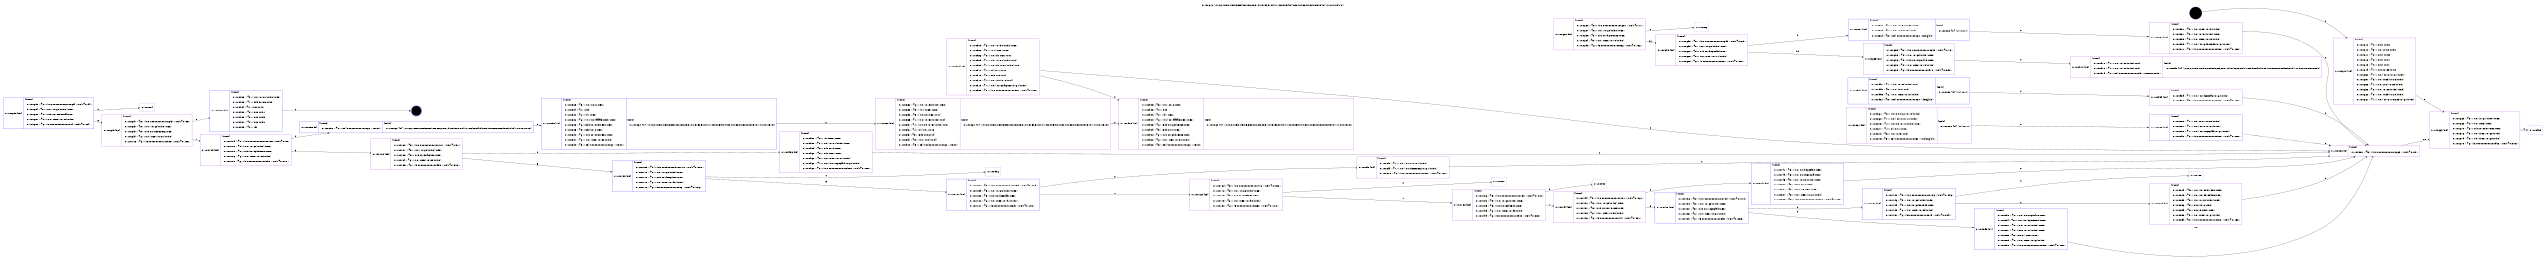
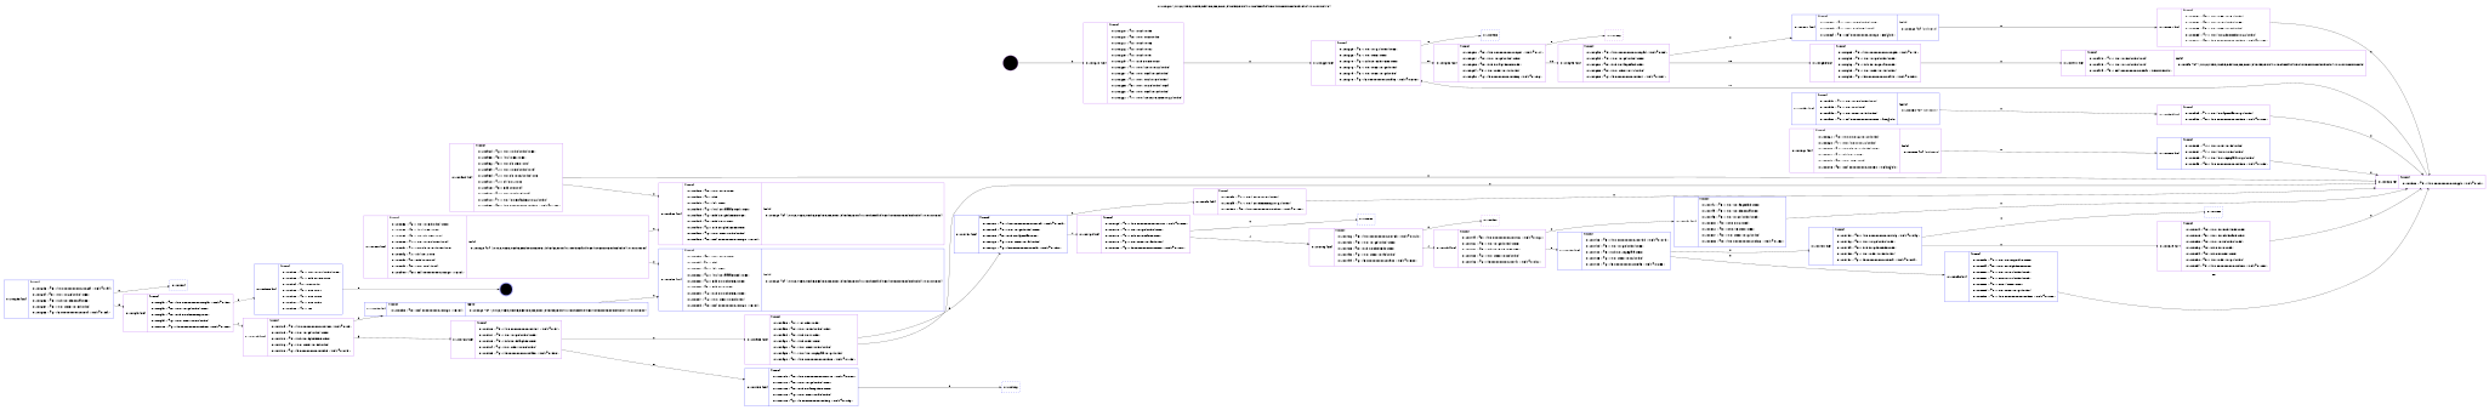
  digraph {
    fontname="DejaVu Sans"
    label="0x401640 (/mnt/c/Users/mathe/Desktop/tcc/POCII/binaries/extr_linuxtoolsperfutilmap.h_map__map_ip_Final-ollvm.out::main(0))"
    labelloc=t
    rankdir=LR
    node [color=purple fontname="DejaVu Sans" shape=record]
    edge [arrowhead=tee fontname="DejaVu Sans"]
    Entry [fillcolor=black height=0.3 shape=circle style=filled width=0.3]
    n2 [label="{\n     0x401640 [43]\l\n     | [instrs]\l\n     &nbsp;&nbsp;0x401640 \<+1\>: push %rbp\l\n     &nbsp;&nbsp;0x401641 \<+3\>: mov %rsp,%rbp\l\n     &nbsp;&nbsp;0x401644 \<+2\>: push %r15\l\n     &nbsp;&nbsp;0x401646 \<+2\>: push %r14\l\n     &nbsp;&nbsp;0x401648 \<+1\>: push %rbx\l\n     &nbsp;&nbsp;0x401649 \<+7\>: sub $0xa8,%rsp\l\n     &nbsp;&nbsp;0x401650 \<+7\>: movl $0x0,-0x24(%rbp)\l\n     &nbsp;&nbsp;0x401657 \<+3\>: mov %edi,-0x28(%rbp)\l\n     &nbsp;&nbsp;0x40165a \<+4\>: mov %rsi,-0x30(%rbp)\l\n     &nbsp;&nbsp;0x40165e \<+3\>: mov -0x28(%rbp),%edi\l\n     &nbsp;&nbsp;0x401661 \<+3\>: mov %edi,-0x20(%rbp)\l\n     &nbsp;&nbsp;0x401664 \<+7\>: movl $0x347842c5,-0x64(%rbp)\l\n  }"]
    n3 [label="{\n     0x40166b [23]\l\n     | [instrs]\l\n     &nbsp;&nbsp;0x40166b \<+3\>: mov -0x64(%rbp),%eax\l\n     &nbsp;&nbsp;0x40166e \<+2\>: mov %eax,%ecx\l\n     &nbsp;&nbsp;0x401670 \<+6\>: sub $0x82b77a51,%ecx\l\n     &nbsp;&nbsp;0x401676 \<+3\>: mov %eax,-0x68(%rbp)\l\n     &nbsp;&nbsp;0x401679 \<+3\>: mov %ecx,-0x6c(%rbp)\l\n     &nbsp;&nbsp;0x40167c \<+6\>: je 00000000004019b5 \<main+0x375\>\l\n  }"]
    n4 [color=blue label="{\n     0x4019b5\l\n  }" style=dashed]
    n5 [label="{\n     0x401682 [22]\l\n     | [instrs]\l\n     &nbsp;&nbsp;0x401682 \<+5\>: jmp 0000000000401687 \<main+0x47\>\l\n     &nbsp;&nbsp;0x401687 \<+3\>: mov -0x68(%rbp),%eax\l\n     &nbsp;&nbsp;0x40168a \<+5\>: sub $0x96732223,%eax\l\n     &nbsp;&nbsp;0x40168f \<+3\>: mov %eax,-0x70(%rbp)\l\n     &nbsp;&nbsp;0x401692 \<+6\>: je 0000000000401ae6 \<main+0x4a6\>\l\n  }"]
    n6 [label="{\n     0x401ae6\l\n  }" style=dashed]
    n7 [label="{\n     0x401698 [22]\l\n     | [instrs]\l\n     &nbsp;&nbsp;0x401698 \<+5\>: jmp 000000000040169d \<main+0x5d\>\l\n     &nbsp;&nbsp;0x40169d \<+3\>: mov -0x68(%rbp),%eax\l\n     &nbsp;&nbsp;0x4016a0 \<+5\>: sub $0x986caf8d,%eax\l\n     &nbsp;&nbsp;0x4016a5 \<+3\>: mov %eax,-0x74(%rbp)\l\n     &nbsp;&nbsp;0x4016a8 \<+6\>: je 0000000000401827 \<main+0x1e7\>\l\n  }"]
    n8 [color=blue label="{\n     0x401827 [13]\l\n     | [instrs]\l\n     &nbsp;&nbsp;0x401827 \<+4\>: mov -0x30(%rbp),%rax\l\n     &nbsp;&nbsp;0x40182b \<+4\>: mov 0x8(%rax),%rdi\l\n     &nbsp;&nbsp;0x40182f \<+5\>: call 0000000000401060 \<atoi@plt\>\l\n     | [calls]\l\n     &nbsp;&nbsp;0x401060 \{1\} (unknown)\l\n  }"]
    n9 [label="{\n     0x4016ae [22]\l\n     | [instrs]\l\n     &nbsp;&nbsp;0x4016ae \<+5\>: jmp 00000000004016b3 \<main+0x73\>\l\n     &nbsp;&nbsp;0x4016b3 \<+3\>: mov -0x68(%rbp),%eax\l\n     &nbsp;&nbsp;0x4016b6 \<+5\>: sub $0xc4624f78,%eax\l\n     &nbsp;&nbsp;0x4016bb \<+3\>: mov %eax,-0x78(%rbp)\l\n     &nbsp;&nbsp;0x4016be \<+6\>: je 0000000000401971 \<main+0x331\>\l\n  }"]
    Exit [color=blue fillcolor=black height=0.3 peripheries=2 shape=circle style=filled width=0.3]
    n11 [label="{\n     0x401834 [21]\l\n     | [instrs]\l\n     &nbsp;&nbsp;0x401834 \<+3\>: mov %eax,-0x34(%rbp)\l\n     &nbsp;&nbsp;0x401837 \<+3\>: mov -0x34(%rbp),%eax\l\n     &nbsp;&nbsp;0x40183a \<+3\>: mov %eax,-0x1c(%rbp)\l\n     &nbsp;&nbsp;0x40183d \<+7\>: movl $0x6d8005da,-0x64(%rbp)\l\n     &nbsp;&nbsp;0x401844 \<+5\>: jmp 0000000000401b22 \<main+0x4e2\>\l\n  }"]
    n12 [label="{\n     0x401971 [13]\l\n     | [instrs]\l\n     &nbsp;&nbsp;0x401971 \<+4\>: mov -0x50(%rbp),%rdi\l\n     &nbsp;&nbsp;0x401975 \<+4\>: mov -0x40(%rbp),%rsi\l\n     &nbsp;&nbsp;0x401979 \<+5\>: call 00000000004015f0 \<map__map_ip\>\l\n     | [calls]\l\n     &nbsp;&nbsp;0x4015f0 \{1\} (/mnt/c/Users/mathe/Desktop/tcc/POCII/binaries/extr_linuxtoolsperfutilmap.h_map__map_ip_Final-ollvm.out::map__map_ip)\l\n  }"]
    n13 [label="{\n     0x4019a9 [12]\l\n     | [instrs]\l\n     &nbsp;&nbsp;0x4019a9 \<+7\>: movl $0xf6aadff2,-0x64(%rbp)\l\n     &nbsp;&nbsp;0x4019b0 \<+5\>: jmp 0000000000401b22 \<main+0x4e2\>\l\n  }"]
    n14 [label="{\n     0x401b22 [5]\l\n     | [instrs]\l\n     &nbsp;&nbsp;0x401b22 \<+5\>: jmp 000000000040166b \<main+0x2b\>\l\n  }"]
    n15 [color=blue label="{\n     0x401997 [18]\l\n     | [instrs]\l\n     &nbsp;&nbsp;0x401997 \<+4\>: mov -0x50(%rbp),%rsi\l\n     &nbsp;&nbsp;0x40199b \<+3\>: mov %rsi,%rdi\l\n     &nbsp;&nbsp;0x40199e \<+6\>: mov %eax,-0xb4(%rbp)\l\n     &nbsp;&nbsp;0x4019a4 \<+5\>: call 0000000000401030 \<free@plt\>\l\n     | [calls]\l\n     &nbsp;&nbsp;0x401030 \{1\} (unknown)\l\n  }"]
    n16 [label="{\n     0x401864 [31]\l\n     | [instrs]\l\n     &nbsp;&nbsp;0x401864 \<+8\>: movq $0x64,-0x40(%rbp)\l\n     &nbsp;&nbsp;0x40186c \<+7\>: movl $0x1,-0x44(%rbp)\l\n     &nbsp;&nbsp;0x401873 \<+4\>: movslq -0x44(%rbp),%rax\l\n     &nbsp;&nbsp;0x401877 \<+4\>: shl $0x4,%rax\l\n     &nbsp;&nbsp;0x40187b \<+3\>: mov %rax,%rdi\l\n     &nbsp;&nbsp;0x40187e \<+5\>: call 0000000000401050 \<malloc@plt\>\l\n     | [calls]\l\n     &nbsp;&nbsp;0x401050 \{1\} (unknown)\l\n  }"]
    n17 [color=blue label="{\n     0x401883 [23]\l\n     | [instrs]\l\n     &nbsp;&nbsp;0x401883 \<+4\>: mov %rax,-0x50(%rbp)\l\n     &nbsp;&nbsp;0x401887 \<+7\>: movl $0x0,-0x54(%rbp)\l\n     &nbsp;&nbsp;0x40188e \<+7\>: movl $0x4c6e6f99,-0x64(%rbp)\l\n     &nbsp;&nbsp;0x401895 \<+5\>: jmp 0000000000401b22 \<main+0x4e2\>\l\n  }"]
    n18 [color=blue label="{\n     0x4016da [22]\l\n     | [instrs]\l\n     &nbsp;&nbsp;0x4016da \<+5\>: jmp 00000000004016df \<main+0x9f\>\l\n     &nbsp;&nbsp;0x4016df \<+3\>: mov -0x68(%rbp),%eax\l\n     &nbsp;&nbsp;0x4016e2 \<+5\>: sub $0xcba112ff,%eax\l\n     &nbsp;&nbsp;0x4016e7 \<+3\>: mov %eax,-0x80(%rbp)\l\n     &nbsp;&nbsp;0x4016ea \<+6\>: je 000000000040180f \<main+0x1cf\>\l\n  }"]
    n19 [color=blue label="{\n     0x40180f\l\n  }" style=dashed]
    n20 [label="{\n     0x4016f0 [25]\l\n     | [instrs]\l\n     &nbsp;&nbsp;0x4016f0 \<+5\>: jmp 00000000004016f5 \<main+0xb5\>\l\n     &nbsp;&nbsp;0x4016f5 \<+3\>: mov -0x68(%rbp),%eax\l\n     &nbsp;&nbsp;0x4016f8 \<+5\>: sub $0xd5851e16,%eax\l\n     &nbsp;&nbsp;0x4016fd \<+6\>: mov %eax,-0x84(%rbp)\l\n     &nbsp;&nbsp;0x401703 \<+6\>: je 0000000000401b05 \<main+0x4c5\>\l\n  }"]
    n21 [color=blue label="{\n     0x401b05 [17]\l\n     | [instrs]\l\n     &nbsp;&nbsp;0x401b05 \<+3\>: mov -0x24(%rbp),%eax\l\n     &nbsp;&nbsp;0x401b08 \<+7\>: add $0xa8,%rsp\l\n     &nbsp;&nbsp;0x401b0f \<+1\>: pop %rbx\l\n     &nbsp;&nbsp;0x401b10 \<+2\>: pop %r14\l\n     &nbsp;&nbsp;0x401b12 \<+2\>: pop %r15\l\n     &nbsp;&nbsp;0x401b14 \<+1\>: pop %rbp\l\n     &nbsp;&nbsp;0x401b15 \<+1\>: ret\l\n  }"]
    n22 [label="{\n     0x401709 [25]\l\n     | [instrs]\l\n     &nbsp;&nbsp;0x401709 \<+5\>: jmp 000000000040170e \<main+0xce\>\l\n     &nbsp;&nbsp;0x40170e \<+3\>: mov -0x68(%rbp),%eax\l\n     &nbsp;&nbsp;0x401711 \<+5\>: sub $0xd6bde158,%eax\l\n     &nbsp;&nbsp;0x401716 \<+6\>: mov %eax,-0x88(%rbp)\l\n     &nbsp;&nbsp;0x40171c \<+6\>: je 00000000004018b5 \<main+0x275\>\l\n  }"]
    n23 [label="{\n     0x40192d [43]\l\n     | [instrs]\l\n     &nbsp;&nbsp;0x40192d \<+6\>: mov -0xb0(%rbp),%ecx\l\n     &nbsp;&nbsp;0x401933 \<+3\>: imul %eax,%ecx\l\n     &nbsp;&nbsp;0x401936 \<+3\>: movslq %ecx,%rsi\l\n     &nbsp;&nbsp;0x401939 \<+4\>: mov -0x50(%rbp),%rdi\l\n     &nbsp;&nbsp;0x40193d \<+4\>: movslq -0x54(%rbp),%r8\l\n     &nbsp;&nbsp;0x401941 \<+4\>: shl $0x4,%r8\l\n     &nbsp;&nbsp;0x401945 \<+3\>: add %r8,%rdi\l\n     &nbsp;&nbsp;0x401948 \<+4\>: mov %rsi,0x8(%rdi)\l\n     &nbsp;&nbsp;0x40194c \<+7\>: movl $0xe1fb6ba2,-0x64(%rbp)\l\n     &nbsp;&nbsp;0x401953 \<+5\>: jmp 0000000000401b22 \<main+0x4e2\>\l\n  }"]
    n24 [label="{\n     0x401905 [40]\l\n     | [instrs]\l\n     &nbsp;&nbsp;0x401905 \<+5\>: mov $0x2,%ecx\l\n     &nbsp;&nbsp;0x40190a \<+1\>: cltd\l\n     &nbsp;&nbsp;0x40190b \<+2\>: idiv %ecx\l\n     &nbsp;&nbsp;0x40190d \<+6\>: imul $0xfffffffe,%edx,%ecx\l\n     &nbsp;&nbsp;0x401913 \<+6\>: add $0x6bd4e18a,%ecx\l\n     &nbsp;&nbsp;0x401919 \<+3\>: add $0x1,%ecx\l\n     &nbsp;&nbsp;0x40191c \<+6\>: sub $0x6bd4e18a,%ecx\l\n     &nbsp;&nbsp;0x401922 \<+6\>: mov %ecx,-0xb0(%rbp)\l\n     &nbsp;&nbsp;0x401928 \<+5\>: call 0000000000401160 \<next_i\>\l\n     | [calls]\l\n     &nbsp;&nbsp;0x401160 \{1\} (/mnt/c/Users/mathe/Desktop/tcc/POCII/binaries/extr_linuxtoolsperfutilmap.h_map__map_ip_Final-ollvm.out::next_i)\l\n  }"]
    n25 [color=blue label="{\n     0x4018b5 [5]\l\n     | [instrs]\l\n     &nbsp;&nbsp;0x4018b5 \<+5\>: call 0000000000401160 \<next_i\>\l\n     | [calls]\l\n     &nbsp;&nbsp;0x401160 \{1\} (/mnt/c/Users/mathe/Desktop/tcc/POCII/binaries/extr_linuxtoolsperfutilmap.h_map__map_ip_Final-ollvm.out::next_i)\l\n  }"]
    n26 [label="{\n     0x401722 [25]\l\n     | [instrs]\l\n     &nbsp;&nbsp;0x401722 \<+5\>: jmp 0000000000401727 \<main+0xe7\>\l\n     &nbsp;&nbsp;0x401727 \<+3\>: mov -0x68(%rbp),%eax\l\n     &nbsp;&nbsp;0x40172a \<+5\>: sub $0xe1fb6ba2,%eax\l\n     &nbsp;&nbsp;0x40172f \<+6\>: mov %eax,-0x8c(%rbp)\l\n     &nbsp;&nbsp;0x401735 \<+6\>: je 0000000000401958 \<main+0x318\>\l\n  }"]
    n27 [color=blue label="{\n     0x4018ba [40]\l\n     | [instrs]\l\n     &nbsp;&nbsp;0x4018ba \<+5\>: mov $0x2,%ecx\l\n     &nbsp;&nbsp;0x4018bf \<+1\>: cltd\l\n     &nbsp;&nbsp;0x4018c0 \<+2\>: idiv %ecx\l\n     &nbsp;&nbsp;0x4018c2 \<+6\>: imul $0xfffffffe,%edx,%ecx\l\n     &nbsp;&nbsp;0x4018c8 \<+6\>: add $0x10bc7554,%ecx\l\n     &nbsp;&nbsp;0x4018ce \<+3\>: add $0x1,%ecx\l\n     &nbsp;&nbsp;0x4018d1 \<+6\>: sub $0x10bc7554,%ecx\l\n     &nbsp;&nbsp;0x4018d7 \<+6\>: mov %ecx,-0xac(%rbp)\l\n     &nbsp;&nbsp;0x4018dd \<+5\>: call 0000000000401160 \<next_i\>\l\n     | [calls]\l\n     &nbsp;&nbsp;0x401160 \{1\} (/mnt/c/Users/mathe/Desktop/tcc/POCII/binaries/extr_linuxtoolsperfutilmap.h_map__map_ip_Final-ollvm.out::next_i)\l\n  }"]
    n28 [label="{\n     0x401958 [25]\l\n     | [instrs]\l\n     &nbsp;&nbsp;0x401958 \<+2\>: xor %eax,%eax\l\n     &nbsp;&nbsp;0x40195a \<+3\>: mov -0x54(%rbp),%ecx\l\n     &nbsp;&nbsp;0x40195d \<+3\>: sub $0x1,%eax\l\n     &nbsp;&nbsp;0x401960 \<+2\>: sub %eax,%ecx\l\n     &nbsp;&nbsp;0x401962 \<+3\>: mov %ecx,-0x54(%rbp)\l\n     &nbsp;&nbsp;0x401965 \<+7\>: movl $0x4c6e6f99,-0x64(%rbp)\l\n     &nbsp;&nbsp;0x40196c \<+5\>: jmp 0000000000401b22 \<main+0x4e2\>\l\n  }"]
    n29 [color=blue label="{\n     0x40173b [25]\l\n     | [instrs]\l\n     &nbsp;&nbsp;0x40173b \<+5\>: jmp 0000000000401740 \<main+0x100\>\l\n     &nbsp;&nbsp;0x401740 \<+3\>: mov -0x68(%rbp),%eax\l\n     &nbsp;&nbsp;0x401743 \<+5\>: sub $0xf2e64b80,%eax\l\n     &nbsp;&nbsp;0x401748 \<+6\>: mov %eax,-0x90(%rbp)\l\n     &nbsp;&nbsp;0x40174e \<+6\>: je 0000000000401b16 \<main+0x4d6\>\l\n  }"]
    n30 [label="{\n     0x4018e2 [35]\l\n     | [instrs]\l\n     &nbsp;&nbsp;0x4018e2 \<+6\>: mov -0xac(%rbp),%ecx\l\n     &nbsp;&nbsp;0x4018e8 \<+3\>: imul %eax,%ecx\l\n     &nbsp;&nbsp;0x4018eb \<+3\>: movslq %ecx,%rsi\l\n     &nbsp;&nbsp;0x4018ee \<+4\>: mov -0x50(%rbp),%rdi\l\n     &nbsp;&nbsp;0x4018f2 \<+4\>: movslq -0x54(%rbp),%r8\l\n     &nbsp;&nbsp;0x4018f6 \<+4\>: shl $0x4,%r8\l\n     &nbsp;&nbsp;0x4018fa \<+3\>: add %r8,%rdi\l\n     &nbsp;&nbsp;0x4018fd \<+3\>: mov %rsi,(%rdi)\l\n     &nbsp;&nbsp;0x401900 \<+5\>: call 0000000000401160 \<next_i\>\l\n     | [calls]\l\n     &nbsp;&nbsp;0x401160 \{1\} (/mnt/c/Users/mathe/Desktop/tcc/POCII/binaries/extr_linuxtoolsperfutilmap.h_map__map_ip_Final-ollvm.out::next_i)\l\n  }"]
    n31 [color=blue label="{\n     0x401b16\l\n  }" style=dashed]
    n32 [color=blue label="{\n     0x401754 [25]\l\n     | [instrs]\l\n     &nbsp;&nbsp;0x401754 \<+5\>: jmp 0000000000401759 \<main+0x119\>\l\n     &nbsp;&nbsp;0x401759 \<+3\>: mov -0x68(%rbp),%eax\l\n     &nbsp;&nbsp;0x40175c \<+5\>: sub $0xf6aadff2,%eax\l\n     &nbsp;&nbsp;0x401761 \<+6\>: mov %eax,-0x94(%rbp)\l\n     &nbsp;&nbsp;0x401767 \<+6\>: je 0000000000401af2 \<main+0x4b2\>\l\n  }"]
    n33 [label="{\n     0x401af2 [19]\l\n     | [instrs]\l\n     &nbsp;&nbsp;0x401af2 \<+7\>: movl $0x0,-0x24(%rbp)\l\n     &nbsp;&nbsp;0x401af9 \<+7\>: movl $0xd5851e16,-0x64(%rbp)\l\n     &nbsp;&nbsp;0x401b00 \<+5\>: jmp 0000000000401b22 \<main+0x4e2\>\l\n  }"]
    n34 [label="{\n     0x40176d [25]\l\n     | [instrs]\l\n     &nbsp;&nbsp;0x40176d \<+5\>: jmp 0000000000401772 \<main+0x132\>\l\n     &nbsp;&nbsp;0x401772 \<+3\>: mov -0x68(%rbp),%eax\l\n     &nbsp;&nbsp;0x401775 \<+5\>: sub $0x30ef5ec,%eax\l\n     &nbsp;&nbsp;0x40177a \<+6\>: mov %eax,-0x98(%rbp)\l\n     &nbsp;&nbsp;0x401780 \<+6\>: je 0000000000401a51 \<main+0x411\>\l\n  }"]
    n35 [color=blue label="{\n     0x401a51\l\n  }" style=dashed]
    n36 [label="{\n     0x401786 [25]\l\n     | [instrs]\l\n     &nbsp;&nbsp;0x401786 \<+5\>: jmp 000000000040178b \<main+0x14b\>\l\n     &nbsp;&nbsp;0x40178b \<+3\>: mov -0x68(%rbp),%eax\l\n     &nbsp;&nbsp;0x40178e \<+5\>: sub $0xebd05d1,%eax\l\n     &nbsp;&nbsp;0x401793 \<+6\>: mov %eax,-0x9c(%rbp)\l\n     &nbsp;&nbsp;0x401799 \<+6\>: je 00000000004019c1 \<main+0x381\>\l\n  }"]
    n37 [color=blue label="{\n     0x4017ea\l\n  }" style=dashed]
    n38 [label="{\n     0x4019c1\l\n  }" style=dashed]
    n39 [label="{\n     0x40179f [25]\l\n     | [instrs]\l\n     &nbsp;&nbsp;0x40179f \<+5\>: jmp 00000000004017a4 \<main+0x164\>\l\n     &nbsp;&nbsp;0x4017a4 \<+3\>: mov -0x68(%rbp),%eax\l\n     &nbsp;&nbsp;0x4017a7 \<+5\>: sub $0x347842c5,%eax\l\n     &nbsp;&nbsp;0x4017ac \<+6\>: mov %eax,-0xa0(%rbp)\l\n     &nbsp;&nbsp;0x4017b2 \<+6\>: je 00000000004017f4 \<main+0x1b4\>\l\n  }"]
    n40 [label="{\n     0x401849 [27]\l\n     | [instrs]\l\n     &nbsp;&nbsp;0x401849 \<+5\>: mov $0x82b77a51,%eax\l\n     &nbsp;&nbsp;0x40184e \<+5\>: mov $0xcb7e2923,%ecx\l\n     &nbsp;&nbsp;0x401853 \<+3\>: mov -0x1c(%rbp),%edx\l\n     &nbsp;&nbsp;0x401856 \<+3\>: cmp $0x0,%edx\l\n     &nbsp;&nbsp;0x401859 \<+3\>: cmove %ecx,%eax\l\n     &nbsp;&nbsp;0x40185c \<+3\>: mov %eax,-0x64(%rbp)\l\n     &nbsp;&nbsp;0x40185f \<+5\>: jmp 0000000000401b22 \<main+0x4e2\>\l\n  }"]
    n41 [color=blue label="{\n     0x4017f4 [27]\l\n     | [instrs]\l\n     &nbsp;&nbsp;0x4017f4 \<+5\>: mov $0x986caf8d,%eax\l\n     &nbsp;&nbsp;0x4017f9 \<+5\>: mov $0xcba112ff,%ecx\l\n     &nbsp;&nbsp;0x4017fe \<+3\>: mov -0x20(%rbp),%edx\l\n     &nbsp;&nbsp;0x401801 \<+3\>: cmp $0x2,%edx\l\n     &nbsp;&nbsp;0x401804 \<+3\>: cmovne %ecx,%eax\l\n     &nbsp;&nbsp;0x401807 \<+3\>: mov %eax,-0x64(%rbp)\l\n     &nbsp;&nbsp;0x40180a \<+5\>: jmp 0000000000401b22 \<main+0x4e2\>\l\n  }"]
    n42 [color=blue label="{\n     0x4017b8 [25]\l\n     | [instrs]\l\n     &nbsp;&nbsp;0x4017b8 \<+5\>: jmp 00000000004017bd \<main+0x17d\>\l\n     &nbsp;&nbsp;0x4017bd \<+3\>: mov -0x68(%rbp),%eax\l\n     &nbsp;&nbsp;0x4017c0 \<+5\>: sub $0x4c6e6f99,%eax\l\n     &nbsp;&nbsp;0x4017c5 \<+6\>: mov %eax,-0xa4(%rbp)\l\n     &nbsp;&nbsp;0x4017cb \<+6\>: je 000000000040189a \<main+0x25a\>\l\n  }"]
    n43 [color=blue label="{\n     0x4017d1 [25]\l\n     | [instrs]\l\n     &nbsp;&nbsp;0x4017d1 \<+5\>: jmp 00000000004017d6 \<main+0x196\>\l\n     &nbsp;&nbsp;0x4017d6 \<+3\>: mov -0x68(%rbp),%eax\l\n     &nbsp;&nbsp;0x4017d9 \<+5\>: sub $0x6d8005da,%eax\l\n     &nbsp;&nbsp;0x4017de \<+6\>: mov %eax,-0xa8(%rbp)\l\n     &nbsp;&nbsp;0x4017e4 \<+6\>: je 0000000000401849 \<main+0x209\>\l\n  }"]
    n44 [color=blue label="{\n     0x40189a [27]\l\n     | [instrs]\l\n     &nbsp;&nbsp;0x40189a \<+5\>: mov $0xc4624f78,%eax\l\n     &nbsp;&nbsp;0x40189f \<+5\>: mov $0xd6bde158,%ecx\l\n     &nbsp;&nbsp;0x4018a4 \<+3\>: mov -0x54(%rbp),%edx\l\n     &nbsp;&nbsp;0x4018a7 \<+3\>: cmp -0x44(%rbp),%edx\l\n     &nbsp;&nbsp;0x4018aa \<+3\>: cmovl %ecx,%eax\l\n     &nbsp;&nbsp;0x4018ad \<+3\>: mov %eax,-0x64(%rbp)\l\n     &nbsp;&nbsp;0x4018b0 \<+5\>: jmp 0000000000401b22 \<main+0x4e2\>\l\n  }"]
    Entry -> n2 [label=" 1"]
    n2 -> n3 [label=" 1"]
    n3 -> n4 [arrowhead=normal label=" 0"]
+   n3 -> n5 [arrowhead=normal label=" 11"]
    n5 -> n6 [arrowhead=normal label=" 0"]
    n5 -> n7 [label=" 11"]
    n7 -> n8 [arrowhead=normal label=" 1"]
    n7 -> n9 [label=" 10"]
    n8 -> n11 [arrowhead=normal label=" 1"]
    n9 -> n12 [label=" 1"]
    n11 -> n14 [label=" 1"]
    n13 -> n14 [arrowhead=normal label=" 1"]
    n14 -> n3 [label=" 10"]
    n15 -> n13 [arrowhead=normal label=" 1"]
    n16 -> n17 [arrowhead=normal label=" 1"]
    n17 -> n14 [arrowhead=normal label=" 1"]
    n18 -> n19 [arrowhead=normal label=" 0"]
    n18 -> n20 [label=" 8"]
    n20 -> n21 [label=" 1"]
    n20 -> n22 [label=" 7"]
    n21 -> Exit [arrowhead=normal label=" 1"]
    n22 -> n25 [arrowhead=normal label=" 1"]
    n22 -> n26 [label=" 6"]
    n23 -> n14 [label=" 1"]
    n23 -> n24 [label=" 1"]
    n25 -> n27 [arrowhead=normal label=" 1"]
    n26 -> n28 [label=" 1"]
    n26 -> n29 [arrowhead=normal label=" 5"]
-   n27 -> n30 [label=" 1"]
+   n30 -> n27 [label=" 1"]
    n28 -> n14 [label=" 1"]
    n29 -> n31 [arrowhead=normal label=" 0"]
-   n29 -> n32 [label=" 5"]
+   n28 -> n32 [label=" 5"]
    n30 -> n24 [label=" 1"]
    n32 -> n33 [label=" 1"]
    n32 -> n34 [label=" 4"]
-   n33 -> n14 [label=" 1"]
+   n33 -> n14 [arrowhead=normal label=" 1"]
    n34 -> n35 [label=" 0"]
    n34 -> n36 [arrowhead=normal label=" 4"]
    n36 -> n38 [label=" 0"]
    n36 -> n39 [label=" 4"]
    n39 -> n41 [arrowhead=normal label=" 1"]
    n39 -> n42 [label=" 3"]
    n40 -> n14 [label=" 1"]
    n41 -> n14 [arrowhead=normal label=" 1"]
    n42 -> n43 [label=" 1"]
    n42 -> n44 [arrowhead=normal label=" 2"]
    n43 -> n37 [label=" 0"]
    n43 -> n40 [label=" 1"]
    n44 -> n14 [label=" 11"]
  }
